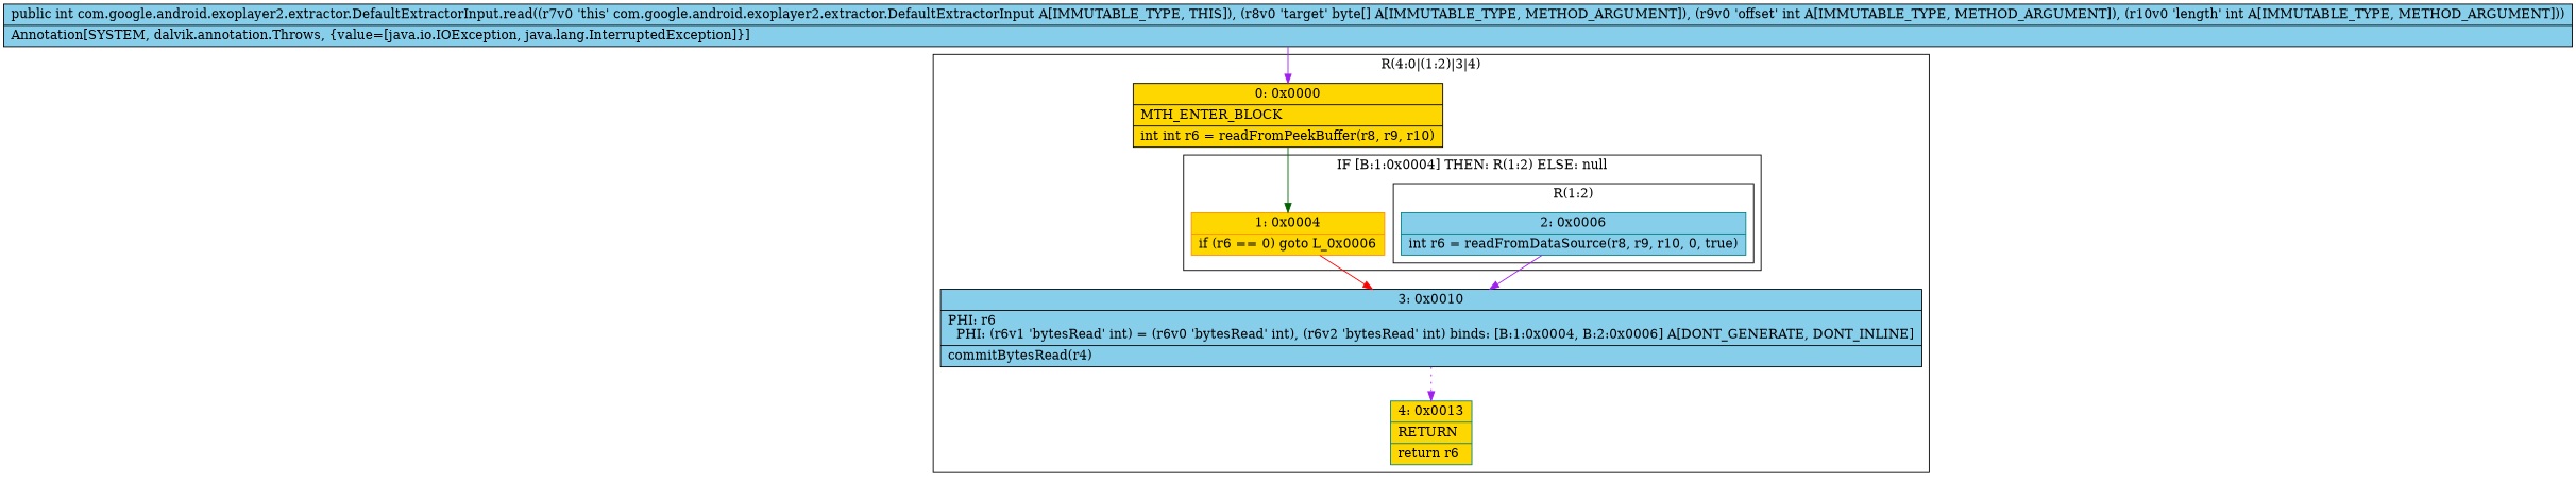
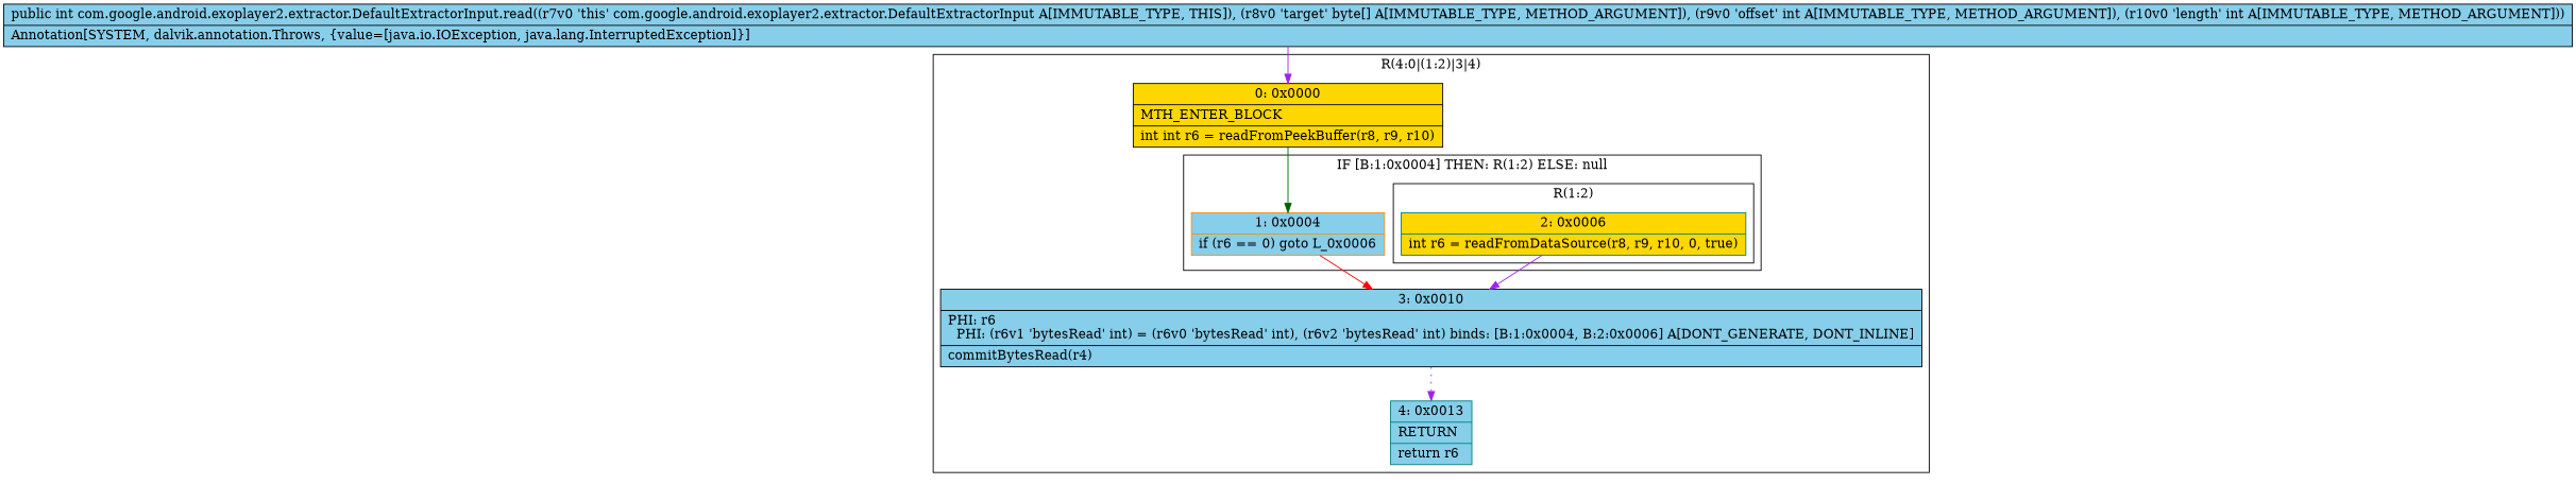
  digraph {
    node [color=black fillcolor=gold shape=record style=filled]
    edge [color=purple style=solid]
-   n1 [color=teal fillcolor=skyblue label="{2\:\ 0x0006|int r6 = readFromDataSource(r8, r9, r10, 0, true)\l}"]
-   n2 [color=darkorange label="{1\:\ 0x0004|if (r6 == 0) goto L_0x0006\l}"]
+   n1 [color=teal label="{2\:\ 0x0006|int r6 = readFromDataSource(r8, r9, r10, 0, true)\l}"]
+   n2 [color=darkorange fillcolor=skyblue label="{1\:\ 0x0004|if (r6 == 0) goto L_0x0006\l}"]
    n3 [label="{0\:\ 0x0000|MTH_ENTER_BLOCK\l|int int r6 = readFromPeekBuffer(r8, r9, r10)\l}"]
    n4 [fillcolor=skyblue label="{3\:\ 0x0010|PHI: r6 \l  PHI: (r6v1 'bytesRead' int) = (r6v0 'bytesRead' int), (r6v2 'bytesRead' int) binds: [B:1:0x0004, B:2:0x0006] A[DONT_GENERATE, DONT_INLINE]\l|commitBytesRead(r4)\l}"]
-   n5 [color=teal label="{4\:\ 0x0013|RETURN\l|return r6\l}"]
+   n5 [color=teal fillcolor=skyblue label="{4\:\ 0x0013|RETURN\l|return r6\l}"]
    n6 [fillcolor=skyblue label="{public int com.google.android.exoplayer2.extractor.DefaultExtractorInput.read((r7v0 'this' com.google.android.exoplayer2.extractor.DefaultExtractorInput A[IMMUTABLE_TYPE, THIS]), (r8v0 'target' byte[] A[IMMUTABLE_TYPE, METHOD_ARGUMENT]), (r9v0 'offset' int A[IMMUTABLE_TYPE, METHOD_ARGUMENT]), (r10v0 'length' int A[IMMUTABLE_TYPE, METHOD_ARGUMENT]))  | Annotation[SYSTEM, dalvik.annotation.Throws, \{value=[java.io.IOException, java.lang.InterruptedException]\}]\l}"]
    subgraph cluster_1 {
      label="R(4:0|(1:2)|3|4)"
      n3
      n4
      n5
      subgraph cluster_2 {
        label="IF [B:1:0x0004] THEN: R(1:2) ELSE: null"
        n2
        subgraph cluster_3 {
          label="R(1:2)"
          n1
        }
      }
    }
    n1 -> n4
    n2 -> n4 [color=red]
    n3 -> n2 [color=darkgreen]
    n4 -> n5 [style=dotted]
    n6 -> n3
  }
